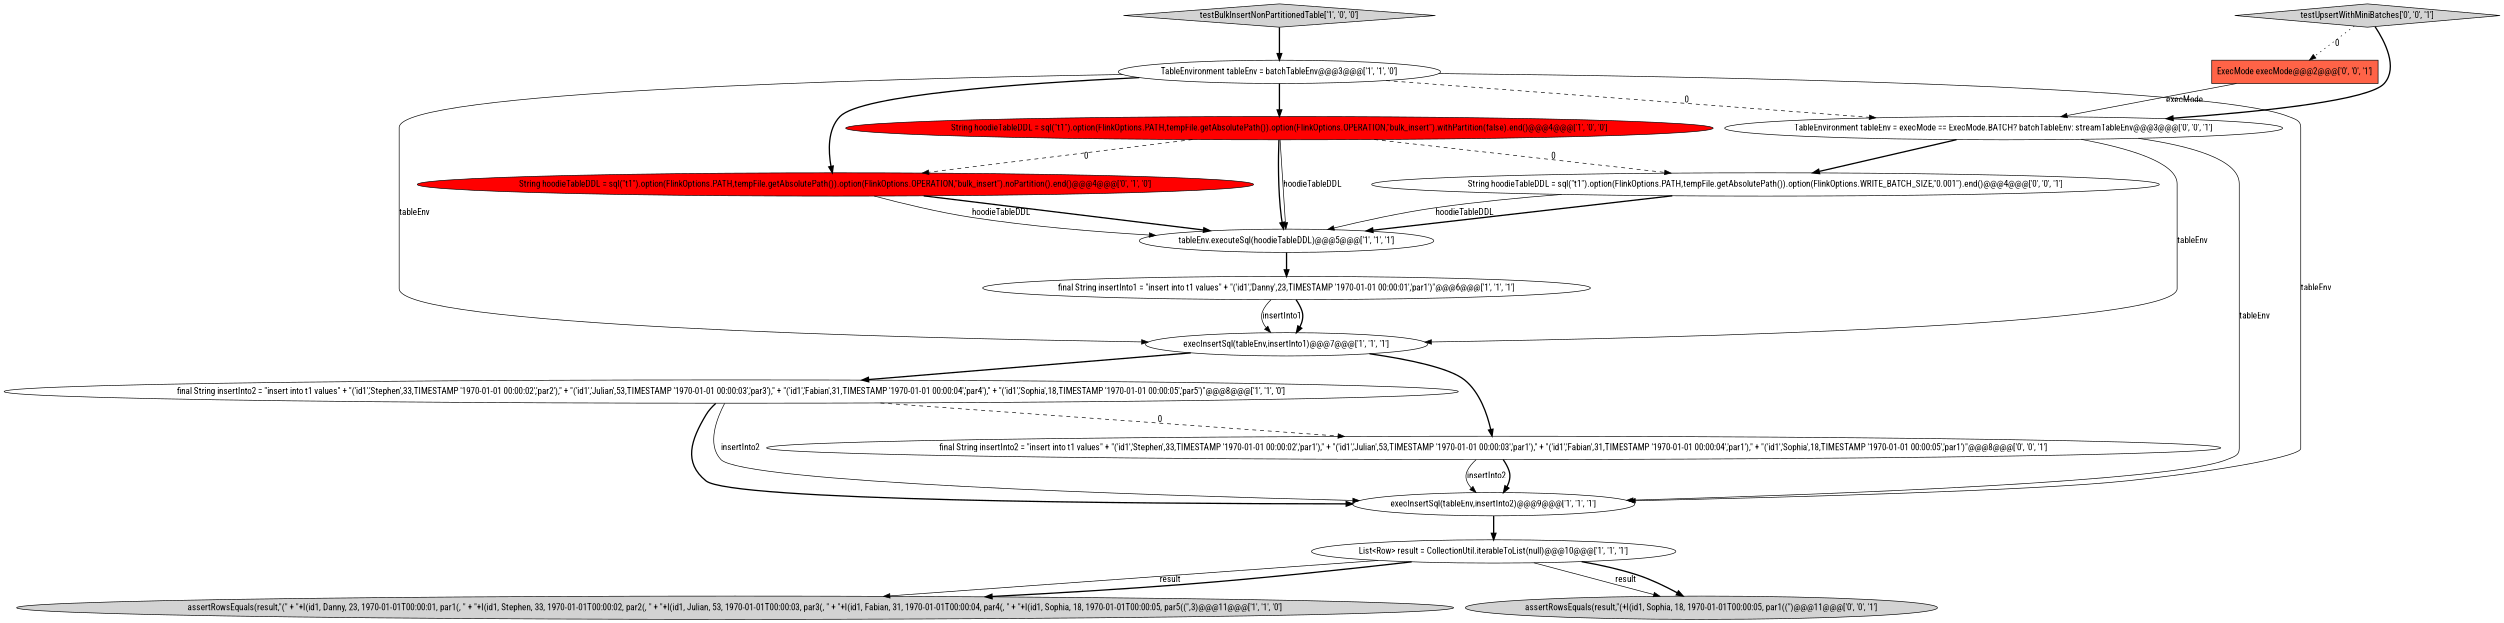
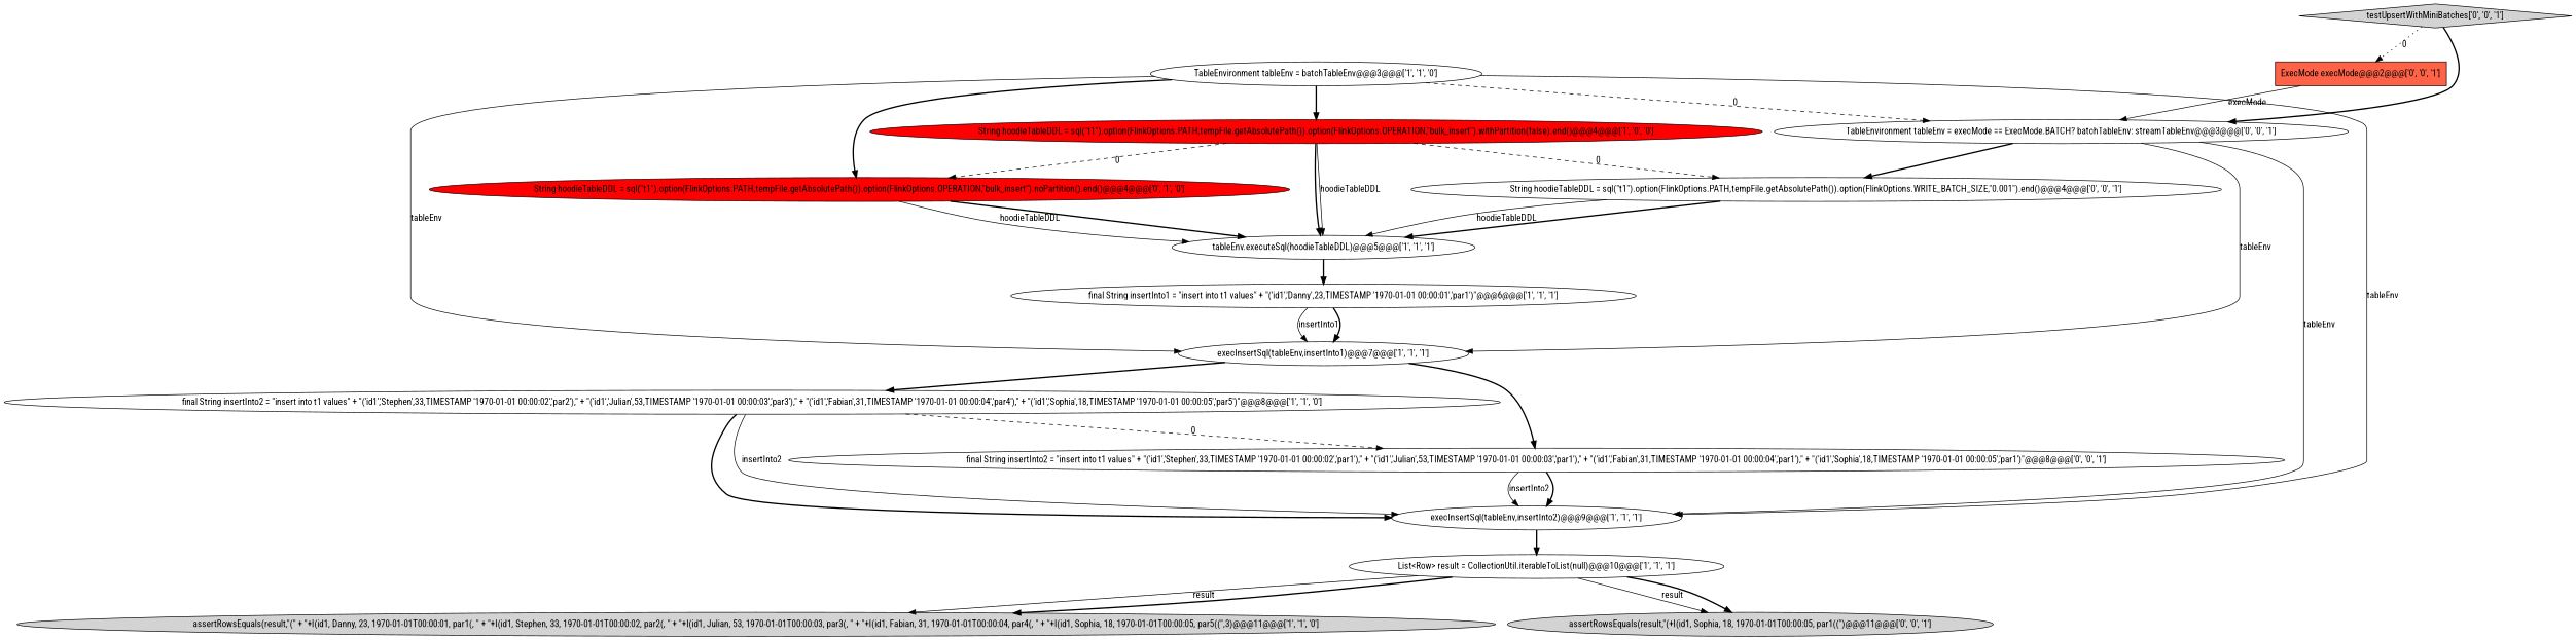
  digraph {
    fontname="Roboto Condensed"
    node [fillcolor=white fontname="Roboto Condensed" shape=ellipse style=filled]
    edge [fontname="Roboto Condensed" style=bold]
    n1 [fillcolor=red label="String hoodieTableDDL = sql(\"t1\").option(FlinkOptions.PATH,tempFile.getAbsolutePath()).option(FlinkOptions.OPERATION,\"bulk_insert\").noPartition().end()@@@4@@@['0', '1', '0']"]
    n2 [label="tableEnv.executeSql(hoodieTableDDL)@@@5@@@['1', '1', '1']"]
    n3 [label="final String insertInto1 = \"insert into t1 values\" + \"('id1','Danny',23,TIMESTAMP '1970-01-01 00:00:01','par1')\"@@@6@@@['1', '1', '1']"]
    n4 [fillcolor=tomato label="ExecMode execMode@@@2@@@['0', '0', '1']" shape=box]
    n5 [label="TableEnvironment tableEnv = execMode == ExecMode.BATCH? batchTableEnv: streamTableEnv@@@3@@@['0', '0', '1']"]
    n6 [label="String hoodieTableDDL = sql(\"t1\").option(FlinkOptions.PATH,tempFile.getAbsolutePath()).option(FlinkOptions.WRITE_BATCH_SIZE,\"0.001\").end()@@@4@@@['0', '0', '1']"]
    n7 [label="execInsertSql(tableEnv,insertInto1)@@@7@@@['1', '1', '1']"]
    n8 [label="execInsertSql(tableEnv,insertInto2)@@@9@@@['1', '1', '1']"]
    n9 [fillcolor=lightgray label="testUpsertWithMiniBatches['0', '0', '1']" shape=diamond]
-   n10 [fillcolor=lightgray label="testBulkInsertNonPartitionedTable['1', '0', '0']" shape=diamond]
    n11 [label="TableEnvironment tableEnv = batchTableEnv@@@3@@@['1', '1', '0']"]
    n12 [fillcolor=red label="String hoodieTableDDL = sql(\"t1\").option(FlinkOptions.PATH,tempFile.getAbsolutePath()).option(FlinkOptions.OPERATION,\"bulk_insert\").withPartition(false).end()@@@4@@@['1', '0', '0']"]
    n13 [label="List<Row> result = CollectionUtil.iterableToList(null)@@@10@@@['1', '1', '1']"]
    n14 [fillcolor=lightgray label="assertRowsEquals(result,\"(\" + \"+I(id1, Danny, 23, 1970-01-01T00:00:01, par1(, \" + \"+I(id1, Stephen, 33, 1970-01-01T00:00:02, par2(, \" + \"+I(id1, Julian, 53, 1970-01-01T00:00:03, par3(, \" + \"+I(id1, Fabian, 31, 1970-01-01T00:00:04, par4(, \" + \"+I(id1, Sophia, 18, 1970-01-01T00:00:05, par5((\",3)@@@11@@@['1', '1', '0']"]
    n15 [fillcolor=lightgray label="assertRowsEquals(result,\"(+I(id1, Sophia, 18, 1970-01-01T00:00:05, par1((\")@@@11@@@['0', '0', '1']"]
    n16 [label="final String insertInto2 = \"insert into t1 values\" + \"('id1','Stephen',33,TIMESTAMP '1970-01-01 00:00:02','par1'),\" + \"('id1','Julian',53,TIMESTAMP '1970-01-01 00:00:03','par1'),\" + \"('id1','Fabian',31,TIMESTAMP '1970-01-01 00:00:04','par1'),\" + \"('id1','Sophia',18,TIMESTAMP '1970-01-01 00:00:05','par1')\"@@@8@@@['0', '0', '1']"]
    n17 [label="final String insertInto2 = \"insert into t1 values\" + \"('id1','Stephen',33,TIMESTAMP '1970-01-01 00:00:02','par2'),\" + \"('id1','Julian',53,TIMESTAMP '1970-01-01 00:00:03','par3'),\" + \"('id1','Fabian',31,TIMESTAMP '1970-01-01 00:00:04','par4'),\" + \"('id1','Sophia',18,TIMESTAMP '1970-01-01 00:00:05','par5')\"@@@8@@@['1', '1', '0']"]
    n1 -> n2
    n1 -> n2 [label=hoodieTableDDL style=solid]
    n2 -> n3
    n3 -> n7 [label=insertInto1 style=solid]
    n3 -> n7
    n4 -> n5 [label=execMode style=solid]
    n5 -> n6
    n5 -> n7 [label=tableEnv style=solid]
    n5 -> n8 [label=tableEnv style=solid]
    n6 -> n2
    n6 -> n2 [label=hoodieTableDDL style=solid]
    n7 -> n16
    n7 -> n17
    n8 -> n13
    n9 -> n4 [label=0 style=dotted]
    n9 -> n5
-   n10 -> n11
    n11 -> n1
    n11 -> n5 [label=0 style=dashed]
    n11 -> n7 [label=tableEnv style=solid]
    n11 -> n8 [label=tableEnv style=solid]
    n11 -> n12
    n12 -> n1 [label=0 style=dashed]
    n12 -> n2 [label=hoodieTableDDL style=solid]
    n12 -> n2
    n12 -> n6 [label=0 style=dashed]
    n13 -> n14 [label=result style=solid]
    n13 -> n14
    n13 -> n15 [label=result style=solid]
    n13 -> n15
    n16 -> n8
    n16 -> n8 [label=insertInto2 style=solid]
    n17 -> n8
    n17 -> n8 [label=insertInto2 style=solid]
    n17 -> n16 [label=0 style=dashed]
  }
